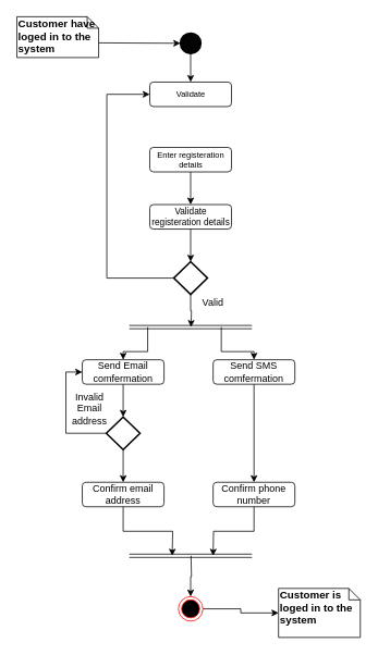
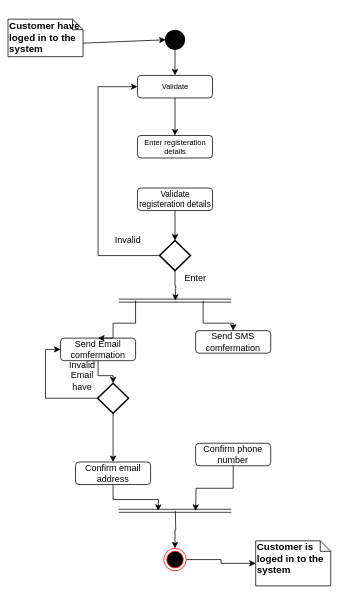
  <mxCell id="0" />
  <mxCell id="1" parent="0" />
  <mxCell id="2" style="edgeStyle=orthogonalEdgeStyle;rounded=0;orthogonalLoop=1;jettySize=auto;html=1;exitX=1;exitY=0.5;exitDx=0;exitDy=0;entryX=0;entryY=0.5;entryDx=0;entryDy=0;entryPerimeter=0;" edge="1" parent="1" source="3" target="32"><mxGeometry relative="1" as="geometry" /></mxCell>
  <mxCell id="3" value="" style="ellipse;html=1;shape=endState;fillColor=#000000;strokeColor=#ff0000;" parent="1" vertex="1"><mxGeometry x="217.5" y="730" width="30" height="30" as="geometry" /></mxCell>
  <mxCell id="4" style="edgeStyle=orthogonalEdgeStyle;rounded=0;orthogonalLoop=1;jettySize=auto;html=1;exitX=0.5;exitY=1;exitDx=0;exitDy=0;exitPerimeter=0;entryX=0.5;entryY=0;entryDx=0;entryDy=0;" parent="1" source="5" target="9" edge="1"><mxGeometry relative="1" as="geometry" /></mxCell>
  <mxCell id="5" value="" style="strokeWidth=2;html=1;shape=mxgraph.flowchart.start_2;whiteSpace=wrap;fillColor=#030303;" parent="1" vertex="1"><mxGeometry x="220.01" y="40" width="25" height="25" as="geometry" /></mxCell>
  <mxCell id="6" value="" style="edgeStyle=orthogonalEdgeStyle;rounded=0;orthogonalLoop=1;jettySize=auto;html=1;entryX=0.5;entryY=0;entryDx=0;entryDy=0;entryPerimeter=0;" parent="1" source="7" target="22" edge="1"><mxGeometry relative="1" as="geometry"><mxPoint x="232.5" y="320" as="targetPoint" /></mxGeometry></mxCell>
  <mxCell id="7" value="Validate registeration details" style="shape=rect;rounded=1;html=1;whiteSpace=wrap;align=center;fillColor=none;fontSize=11;" parent="1" vertex="1"><mxGeometry x="182.5" y="250" width="100" height="30" as="geometry" /></mxCell>
+ <mxCell id="8" style="edgeStyle=orthogonalEdgeStyle;rounded=0;orthogonalLoop=1;jettySize=auto;html=1;exitX=0.5;exitY=1;exitDx=0;exitDy=0;entryX=0.5;entryY=0;entryDx=0;entryDy=0;fontSize=11;" parent="1" source="9" target="11" edge="1"><mxGeometry relative="1" as="geometry" /></mxCell>
  <mxCell id="9" value="Validate" style="shape=rect;rounded=1;html=1;whiteSpace=wrap;align=center;fillColor=none;fontSize=10;" parent="1" vertex="1"><mxGeometry x="182.51" y="100" width="100" height="30" as="geometry" /></mxCell>
- <mxCell id="10" style="edgeStyle=orthogonalEdgeStyle;rounded=0;orthogonalLoop=1;jettySize=auto;html=1;exitX=0.5;exitY=1;exitDx=0;exitDy=0;entryX=0.5;entryY=0;entryDx=0;entryDy=0;fontSize=11;" parent="1" source="11" target="7" edge="1"><mxGeometry relative="1" as="geometry" /></mxCell>
  <mxCell id="11" value="Enter registeration details" style="shape=rect;rounded=1;html=1;whiteSpace=wrap;align=center;fillColor=none;fontSize=10;" parent="1" vertex="1"><mxGeometry x="182.51" y="180" width="100" height="30" as="geometry" /></mxCell>
  <mxCell id="12" style="edgeStyle=orthogonalEdgeStyle;rounded=0;orthogonalLoop=1;jettySize=auto;html=1;exitX=0;exitY=0.5;exitDx=0;exitDy=0;entryX=0;entryY=0.5;entryDx=0;entryDy=0;entryPerimeter=0;endArrow=none;endFill=0;startArrow=classic;startFill=1;" parent="1" source="9" target="22" edge="1"><mxGeometry relative="1" as="geometry"><mxPoint x="110.294" y="410.353" as="sourcePoint" /><Array as="points"><mxPoint x="130" y="115" /><mxPoint x="130" y="340" /></Array></mxGeometry></mxCell>
  <mxCell id="13" value="" style="edgeStyle=orthogonalEdgeStyle;rounded=0;orthogonalLoop=1;jettySize=auto;html=1;entryX=0.5;entryY=0;entryDx=0;entryDy=0;entryPerimeter=0;" edge="1" parent="1" source="14" target="35"><mxGeometry relative="1" as="geometry" /></mxCell>
- <mxCell id="14" value="Send Email comfermation" style="shape=rect;rounded=1;html=1;whiteSpace=wrap;align=center;fillColor=none;" parent="1" vertex="1"><mxGeometry x="100" y="440" width="100" height="30" as="geometry" /></mxCell>
+ <mxCell id="14" value="Send Email comfermation" style="shape=rect;rounded=1;html=1;whiteSpace=wrap;align=center;fillColor=none;" parent="1" vertex="1"><mxGeometry x="80" y="450" width="100" height="30" as="geometry" /></mxCell>
  <mxCell id="15" style="edgeStyle=orthogonalEdgeStyle;rounded=0;orthogonalLoop=1;jettySize=auto;html=1;exitX=0.5;exitY=1;exitDx=0;exitDy=0;" edge="1" parent="1" source="16"><mxGeometry relative="1" as="geometry"><mxPoint x="210" y="680" as="targetPoint" /></mxGeometry></mxCell>
- <mxCell id="16" value="Confirm email address" style="shape=rect;rounded=1;html=1;whiteSpace=wrap;align=center;fillColor=none;" vertex="1" parent="1"><mxGeometry x="100" y="590" width="100" height="30" as="geometry" /></mxCell>
- <mxCell id="17" value="" style="edgeStyle=orthogonalEdgeStyle;rounded=0;orthogonalLoop=1;jettySize=auto;html=1;" edge="1" parent="1" source="18" target="20"><mxGeometry relative="1" as="geometry" /></mxCell>
+ <mxCell id="16" value="Confirm email address" style="shape=rect;rounded=1;html=1;whiteSpace=wrap;align=center;fillColor=none;" vertex="1" parent="1"><mxGeometry x="100" y="615" width="100" height="30" as="geometry" /></mxCell>
  <mxCell id="18" value="Send SMS comfermation" style="shape=rect;rounded=1;html=1;whiteSpace=wrap;align=center;fillColor=none;" parent="1" vertex="1"><mxGeometry x="260" y="440" width="100" height="30" as="geometry" /></mxCell>
  <mxCell id="19" style="edgeStyle=orthogonalEdgeStyle;rounded=0;orthogonalLoop=1;jettySize=auto;html=1;exitX=0.5;exitY=1;exitDx=0;exitDy=0;" edge="1" parent="1" source="20"><mxGeometry relative="1" as="geometry"><mxPoint x="260" y="680" as="targetPoint" /></mxGeometry></mxCell>
  <mxCell id="20" value="Confirm phone number" style="shape=rect;rounded=1;html=1;whiteSpace=wrap;align=center;fillColor=none;" vertex="1" parent="1"><mxGeometry x="260" y="590" width="100" height="30" as="geometry" /></mxCell>
  <mxCell id="21" style="edgeStyle=orthogonalEdgeStyle;rounded=0;orthogonalLoop=1;jettySize=auto;html=1;exitX=0.5;exitY=1;exitDx=0;exitDy=0;exitPerimeter=0;fontSize=11;" parent="1" source="22" edge="1"><mxGeometry relative="1" as="geometry"><mxPoint x="233" y="400" as="targetPoint" /></mxGeometry></mxCell>
  <mxCell id="22" value="" style="strokeWidth=2;html=1;shape=mxgraph.flowchart.decision;whiteSpace=wrap;fillColor=none;" parent="1" vertex="1"><mxGeometry x="211.89" y="320" width="41.25" height="40" as="geometry" /></mxCell>
- <mxCell id="24" value="Valid" style="text;html=1;strokeColor=none;fillColor=none;align=center;verticalAlign=middle;whiteSpace=wrap;rounded=0;" parent="1" vertex="1"><mxGeometry x="240" y="360" width="40" height="20" as="geometry" /></mxCell>
+ <mxCell id="23" value="Invalid" style="text;html=1;strokeColor=none;fillColor=none;align=center;verticalAlign=middle;whiteSpace=wrap;rounded=0;" parent="1" vertex="1"><mxGeometry x="150" y="310" width="40" height="20" as="geometry" /></mxCell>
+ <mxCell id="24" value="Enter" style="text;html=1;strokeColor=none;fillColor=none;align=center;verticalAlign=middle;whiteSpace=wrap;rounded=0;" parent="1" vertex="1"><mxGeometry x="240" y="360" width="40" height="20" as="geometry" /></mxCell>
  <mxCell id="25" style="rounded=0;orthogonalLoop=1;jettySize=auto;html=1;exitX=0;exitY=0;exitDx=100;exitDy=32;exitPerimeter=0;entryX=0;entryY=0.5;entryDx=0;entryDy=0;entryPerimeter=0;fontSize=13;" parent="1" source="26" target="5" edge="1"><mxGeometry relative="1" as="geometry" /></mxCell>
- <mxCell id="26" value="&lt;b&gt;Customer have loged in to the system&amp;nbsp;&lt;/b&gt;" style="shape=note;whiteSpace=wrap;html=1;size=14;verticalAlign=top;align=left;spacingTop=-6;fontSize=13;" parent="1" vertex="1"><mxGeometry x="20" y="20" width="100" height="50" as="geometry" /></mxCell>
+ <mxCell id="26" value="&lt;b&gt;Customer have loged in to the system&amp;nbsp;&lt;/b&gt;" style="shape=note;whiteSpace=wrap;html=1;size=14;verticalAlign=top;align=left;spacingTop=-6;fontSize=13;" parent="1" vertex="1"><mxGeometry x="10" y="25" width="100" height="50" as="geometry" /></mxCell>
  <mxCell id="27" value="" style="shape=link;html=1;" parent="1" edge="1"><mxGeometry width="50" height="50" relative="1" as="geometry"><mxPoint x="157.5" y="400" as="sourcePoint" /><mxPoint x="307.5" y="400" as="targetPoint" /><Array as="points" /></mxGeometry></mxCell>
  <mxCell id="28" style="edgeStyle=orthogonalEdgeStyle;rounded=0;orthogonalLoop=1;jettySize=auto;html=1;entryX=0.5;entryY=0;entryDx=0;entryDy=0;" parent="1" target="14" edge="1"><mxGeometry relative="1" as="geometry"><mxPoint x="180" y="400" as="sourcePoint" /><mxPoint x="235" y="600" as="targetPoint" /><Array as="points"><mxPoint x="180" y="430" /><mxPoint x="150" y="430" /></Array></mxGeometry></mxCell>
  <mxCell id="29" style="edgeStyle=orthogonalEdgeStyle;rounded=0;orthogonalLoop=1;jettySize=auto;html=1;entryX=0.5;entryY=0;entryDx=0;entryDy=0;" parent="1" target="18" edge="1"><mxGeometry relative="1" as="geometry"><mxPoint x="270" y="400" as="sourcePoint" /><mxPoint x="400" y="460" as="targetPoint" /><Array as="points"><mxPoint x="270" y="430" /><mxPoint x="310" y="430" /></Array></mxGeometry></mxCell>
  <mxCell id="30" value="" style="shape=link;html=1;" edge="1" parent="1"><mxGeometry width="50" height="50" relative="1" as="geometry"><mxPoint x="157.51" y="680" as="sourcePoint" /><mxPoint x="307.51" y="680" as="targetPoint" /><Array as="points" /></mxGeometry></mxCell>
  <mxCell id="31" style="edgeStyle=orthogonalEdgeStyle;rounded=0;orthogonalLoop=1;jettySize=auto;html=1;entryX=0.5;entryY=0;entryDx=0;entryDy=0;" edge="1" parent="1" target="3"><mxGeometry relative="1" as="geometry"><mxPoint x="285" y="790" as="targetPoint" /><mxPoint x="233" y="680" as="sourcePoint" /></mxGeometry></mxCell>
  <mxCell id="32" value="&lt;b&gt;Customer is loged in to the system&lt;/b&gt;" style="shape=note;whiteSpace=wrap;html=1;size=14;verticalAlign=top;align=left;spacingTop=-6;fontSize=13;" vertex="1" parent="1"><mxGeometry x="340" y="720" width="100" height="60" as="geometry" /></mxCell>
  <mxCell id="33" style="edgeStyle=orthogonalEdgeStyle;rounded=0;orthogonalLoop=1;jettySize=auto;html=1;exitX=0;exitY=0.5;exitDx=0;exitDy=0;exitPerimeter=0;entryX=0;entryY=0.5;entryDx=0;entryDy=0;" edge="1" parent="1" source="35" target="14"><mxGeometry relative="1" as="geometry" /></mxCell>
  <mxCell id="34" style="edgeStyle=orthogonalEdgeStyle;rounded=0;orthogonalLoop=1;jettySize=auto;html=1;exitX=0.5;exitY=1;exitDx=0;exitDy=0;exitPerimeter=0;entryX=0.5;entryY=0;entryDx=0;entryDy=0;" edge="1" parent="1" source="35" target="16"><mxGeometry relative="1" as="geometry" /></mxCell>
  <mxCell id="35" value="" style="strokeWidth=2;html=1;shape=mxgraph.flowchart.decision;whiteSpace=wrap;fillColor=none;" vertex="1" parent="1"><mxGeometry x="129.38" y="510" width="41.25" height="40" as="geometry" /></mxCell>
- <mxCell id="36" value="Invalid Email address" style="text;html=1;strokeColor=none;fillColor=none;align=center;verticalAlign=middle;whiteSpace=wrap;rounded=0;" vertex="1" parent="1"><mxGeometry x="89.38" y="490" width="40" height="20" as="geometry" /></mxCell>
+ <mxCell id="36" value="Invalid Email have" style="text;html=1;strokeColor=none;fillColor=none;align=center;verticalAlign=middle;whiteSpace=wrap;rounded=0;" vertex="1" parent="1"><mxGeometry x="89.38" y="490" width="40" height="20" as="geometry" /></mxCell>
